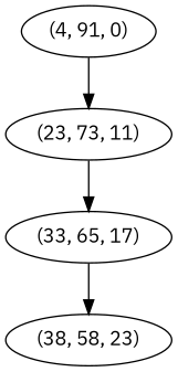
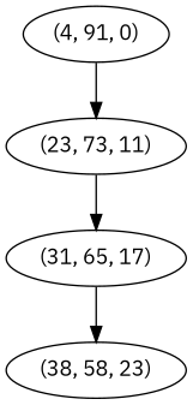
  digraph {
    fontname="IBM Plex Sans"
    node [fontname="IBM Plex Sans"]
    edge [fontname="IBM Plex Sans"]
    n1 [label="(4, 91, 0)"]
    "(23, 73, 11)"
-   "(31, 65, 17)" [label="(33, 65, 17)"]
+   "(31, 65, 17)"
    "(38, 58, 23)"
    n1 -> "(23, 73, 11)"
    "(23, 73, 11)" -> "(31, 65, 17)"
    "(31, 65, 17)" -> "(38, 58, 23)"
  }
